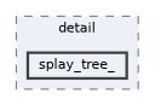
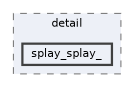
  digraph {
    compound=true
-   n1 [color=grey25 fillcolor="#edf0f7" fontname=Helvetica fontsize=10 height=0.2 label=splay_tree_ shape=box style="filled,bold" width=0.4]
+   n1 [color=grey25 fillcolor="#edf0f7" fontname=Helvetica fontsize=10 height=0.2 label=splay_splay_ shape=box style="filled,bold" width=0.4]
    subgraph cluster_1 {
      bgcolor="#edf0f7"
      fontname=Helvetica
      fontsize=10
      label=detail
      pencolor=grey50
      style="filled,dashed"
      n1
    }
  }
